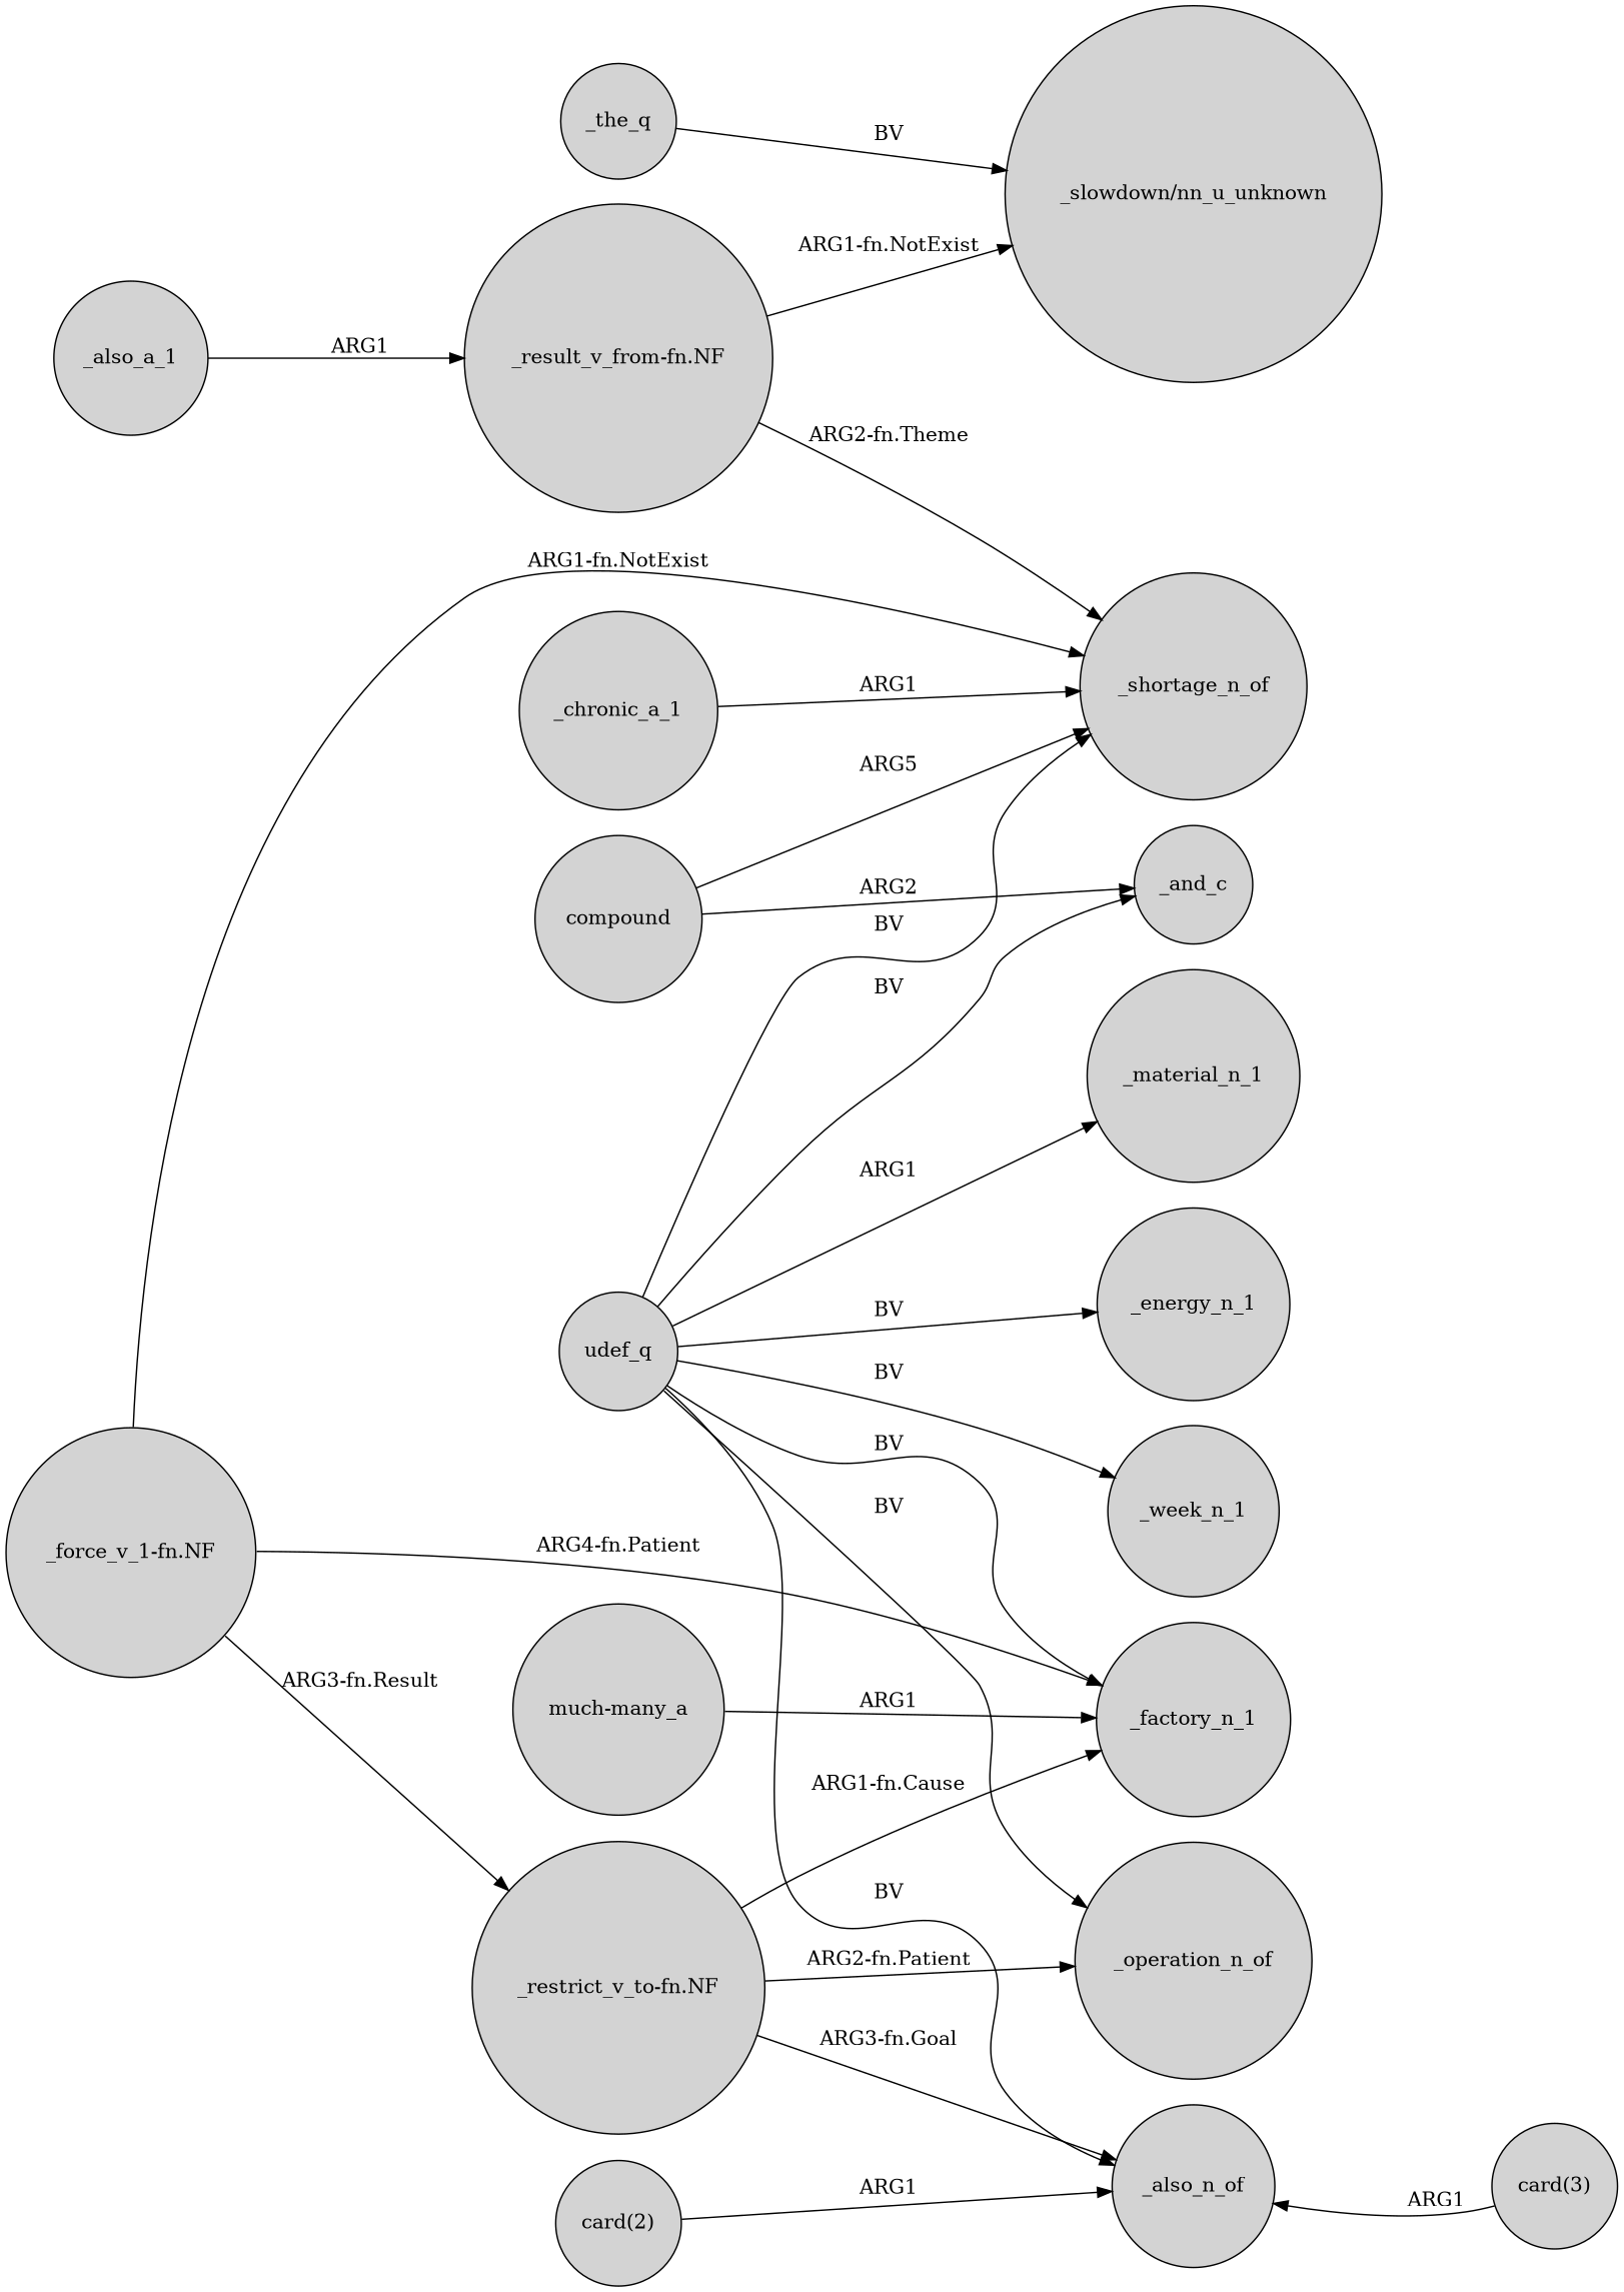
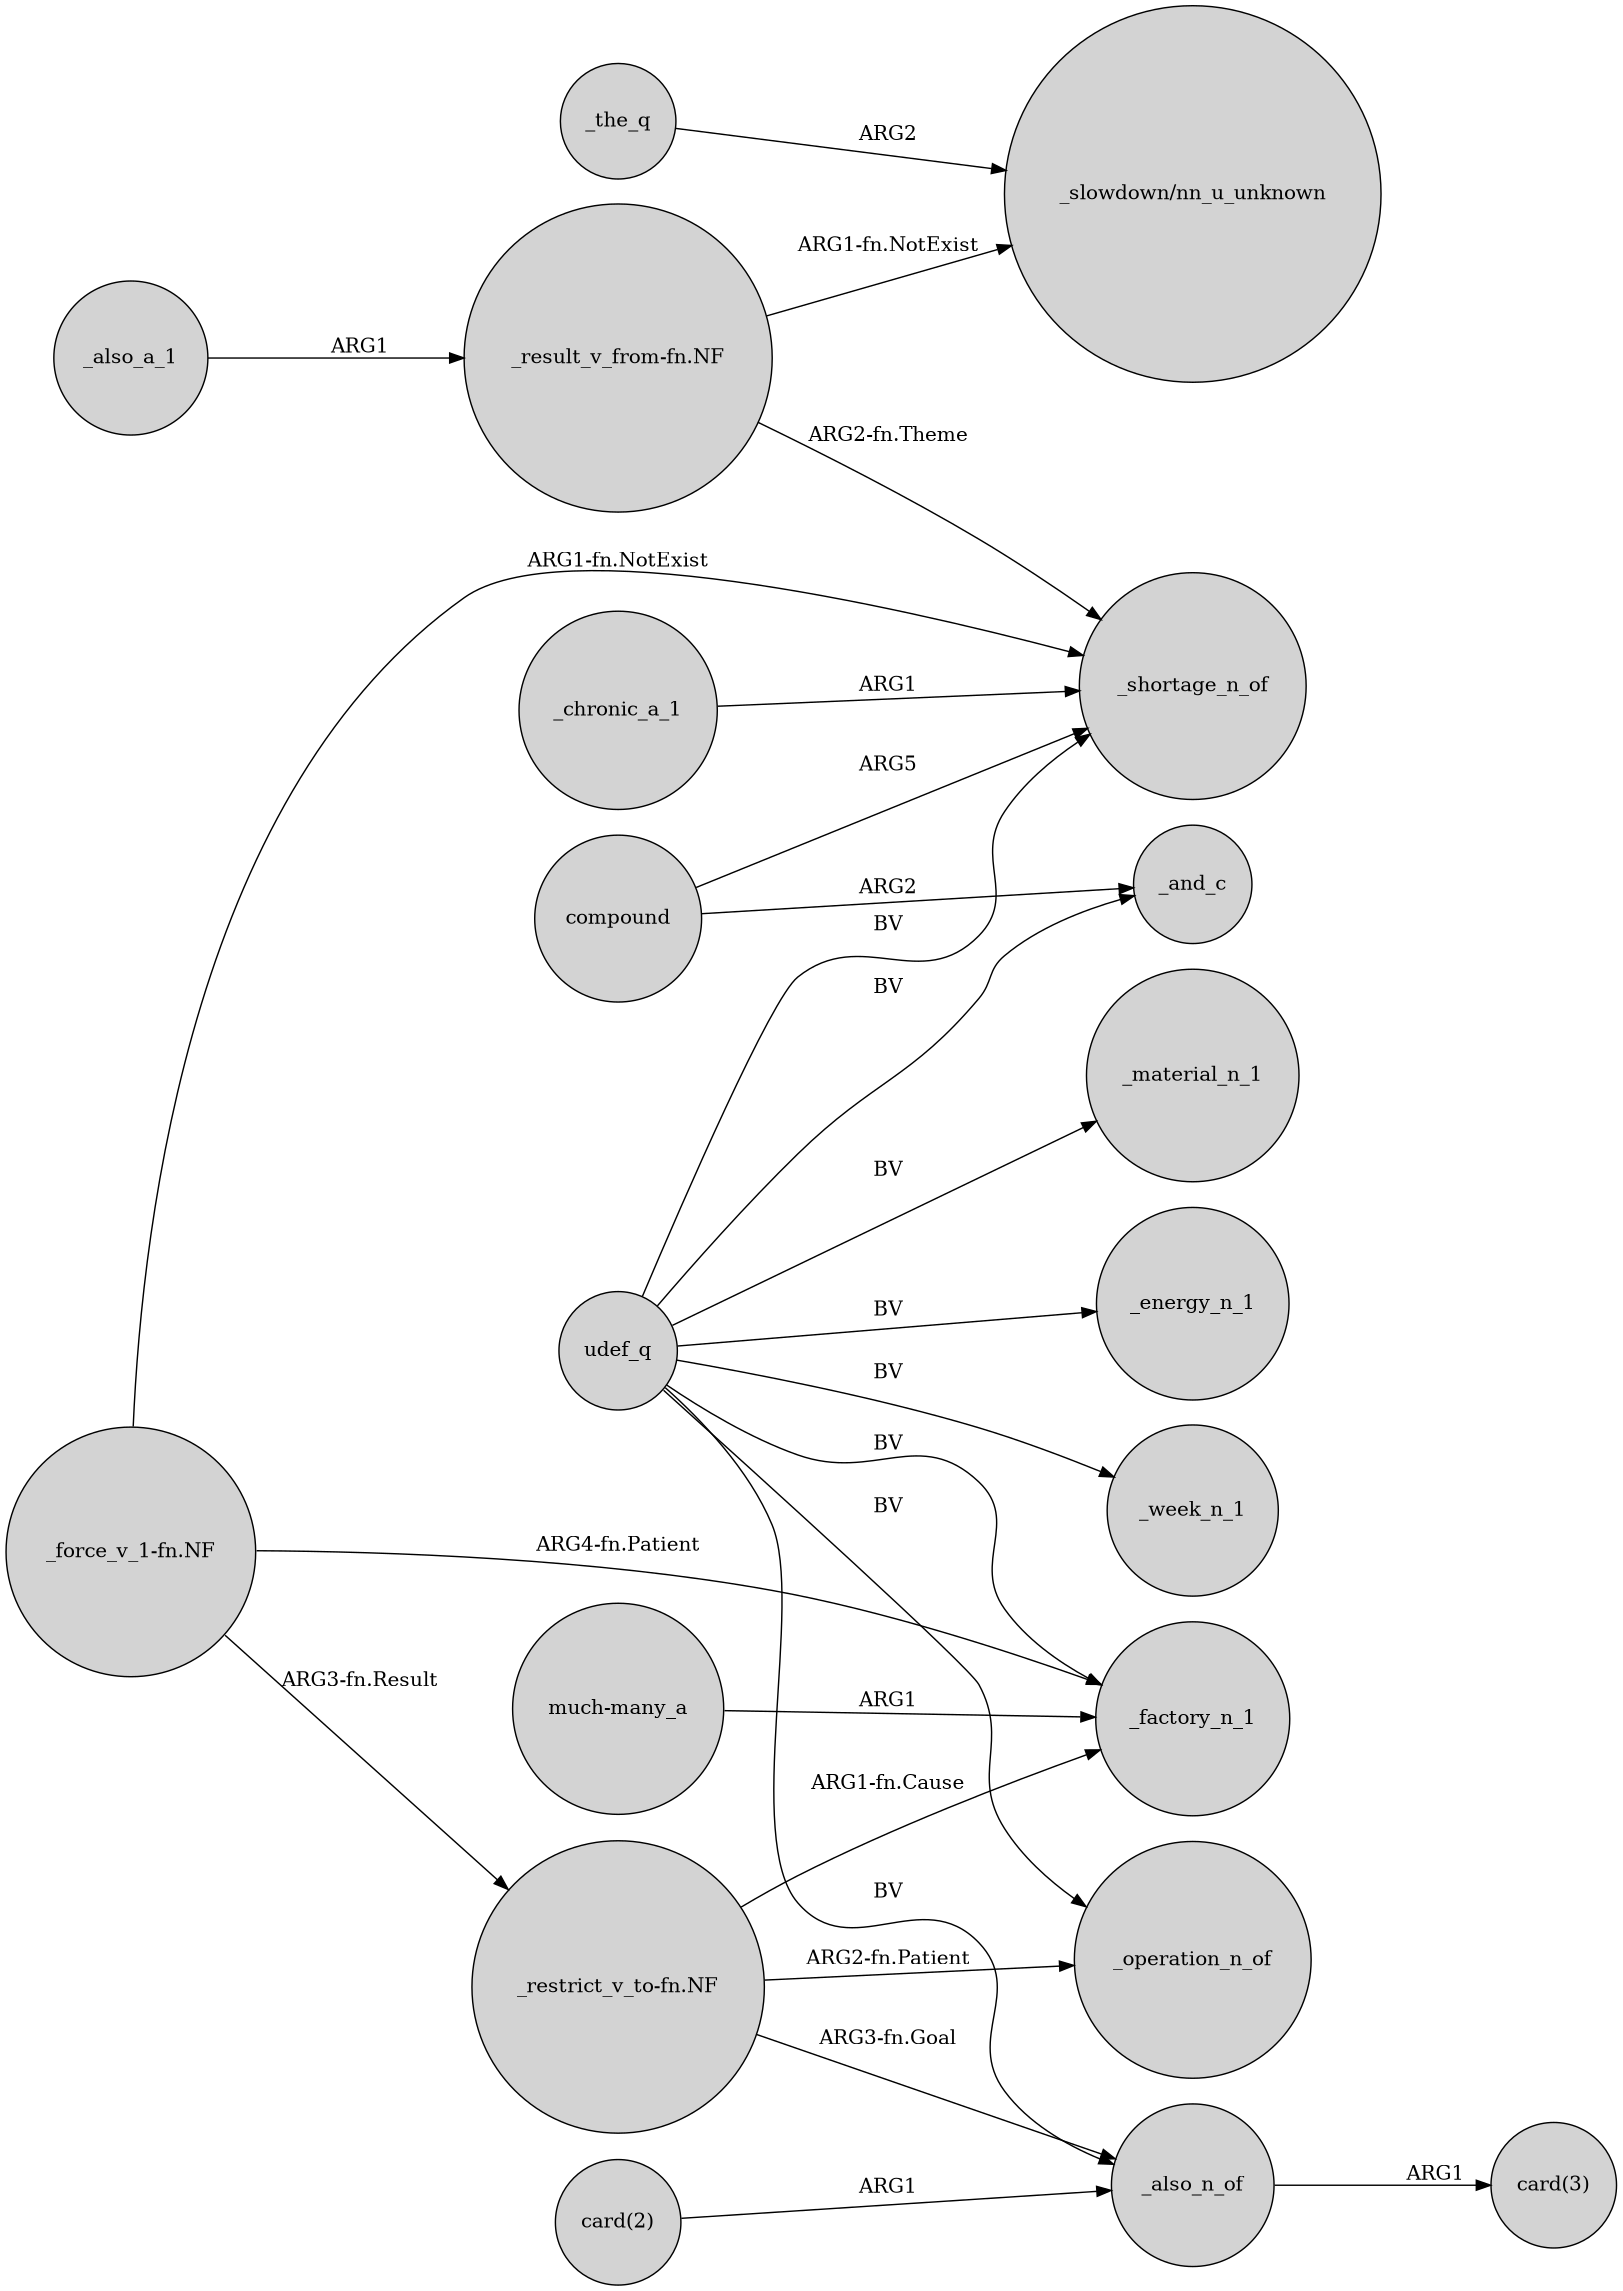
  digraph {
    rankdir=LR
    node [shape=circle style=filled]
    n1 [label=_also_n_of]
    "card(2)"
    "_result_v_from-fn.NF"
    "_slowdown/nn_u_unknown"
    _shortage_n_of
    udef_q
    _energy_n_1
    _factory_n_1
    _operation_n_of
    _and_c
    _week_n_1
    _material_n_1
    compound
    "much-many_a"
    _also_a_1
    _the_q
    "_force_v_1-fn.NF"
    "_restrict_v_to-fn.NF"
    _chronic_a_1
    "card(3)"
    "card(2)" -> n1 [label=ARG1]
    "_result_v_from-fn.NF" -> "_slowdown/nn_u_unknown" [label="ARG1-fn.NotExist"]
    "_result_v_from-fn.NF" -> _shortage_n_of [label="ARG2-fn.Theme"]
    udef_q -> n1 [label=BV]
    udef_q -> _shortage_n_of [label=BV]
    udef_q -> _energy_n_1 [label=BV]
    udef_q -> _factory_n_1 [label=BV]
    udef_q -> _operation_n_of [label=BV]
    udef_q -> _and_c [label=BV]
    udef_q -> _week_n_1 [label=BV]
-   udef_q -> _material_n_1 [label=ARG1]
+   udef_q -> _material_n_1 [label=BV]
    compound -> _shortage_n_of [label=ARG5]
    compound -> _and_c [label=ARG2]
    "much-many_a" -> _factory_n_1 [label=ARG1]
    _also_a_1 -> "_result_v_from-fn.NF" [label=ARG1]
-   _the_q -> "_slowdown/nn_u_unknown" [label=BV]
+   _the_q -> "_slowdown/nn_u_unknown" [label=ARG2]
    "_force_v_1-fn.NF" -> _shortage_n_of [label="ARG1-fn.NotExist"]
    "_force_v_1-fn.NF" -> _factory_n_1 [label="ARG4-fn.Patient"]
    "_force_v_1-fn.NF" -> "_restrict_v_to-fn.NF" [label="ARG3-fn.Result"]
    "_restrict_v_to-fn.NF" -> n1 [label="ARG3-fn.Goal"]
    "_restrict_v_to-fn.NF" -> _factory_n_1 [label="ARG1-fn.Cause"]
    "_restrict_v_to-fn.NF" -> _operation_n_of [label="ARG2-fn.Patient"]
    _chronic_a_1 -> _shortage_n_of [label=ARG1]
-   "card(3)" -> n1 [label=ARG1]
+   n1 -> "card(3)" [label=ARG1]
  }
